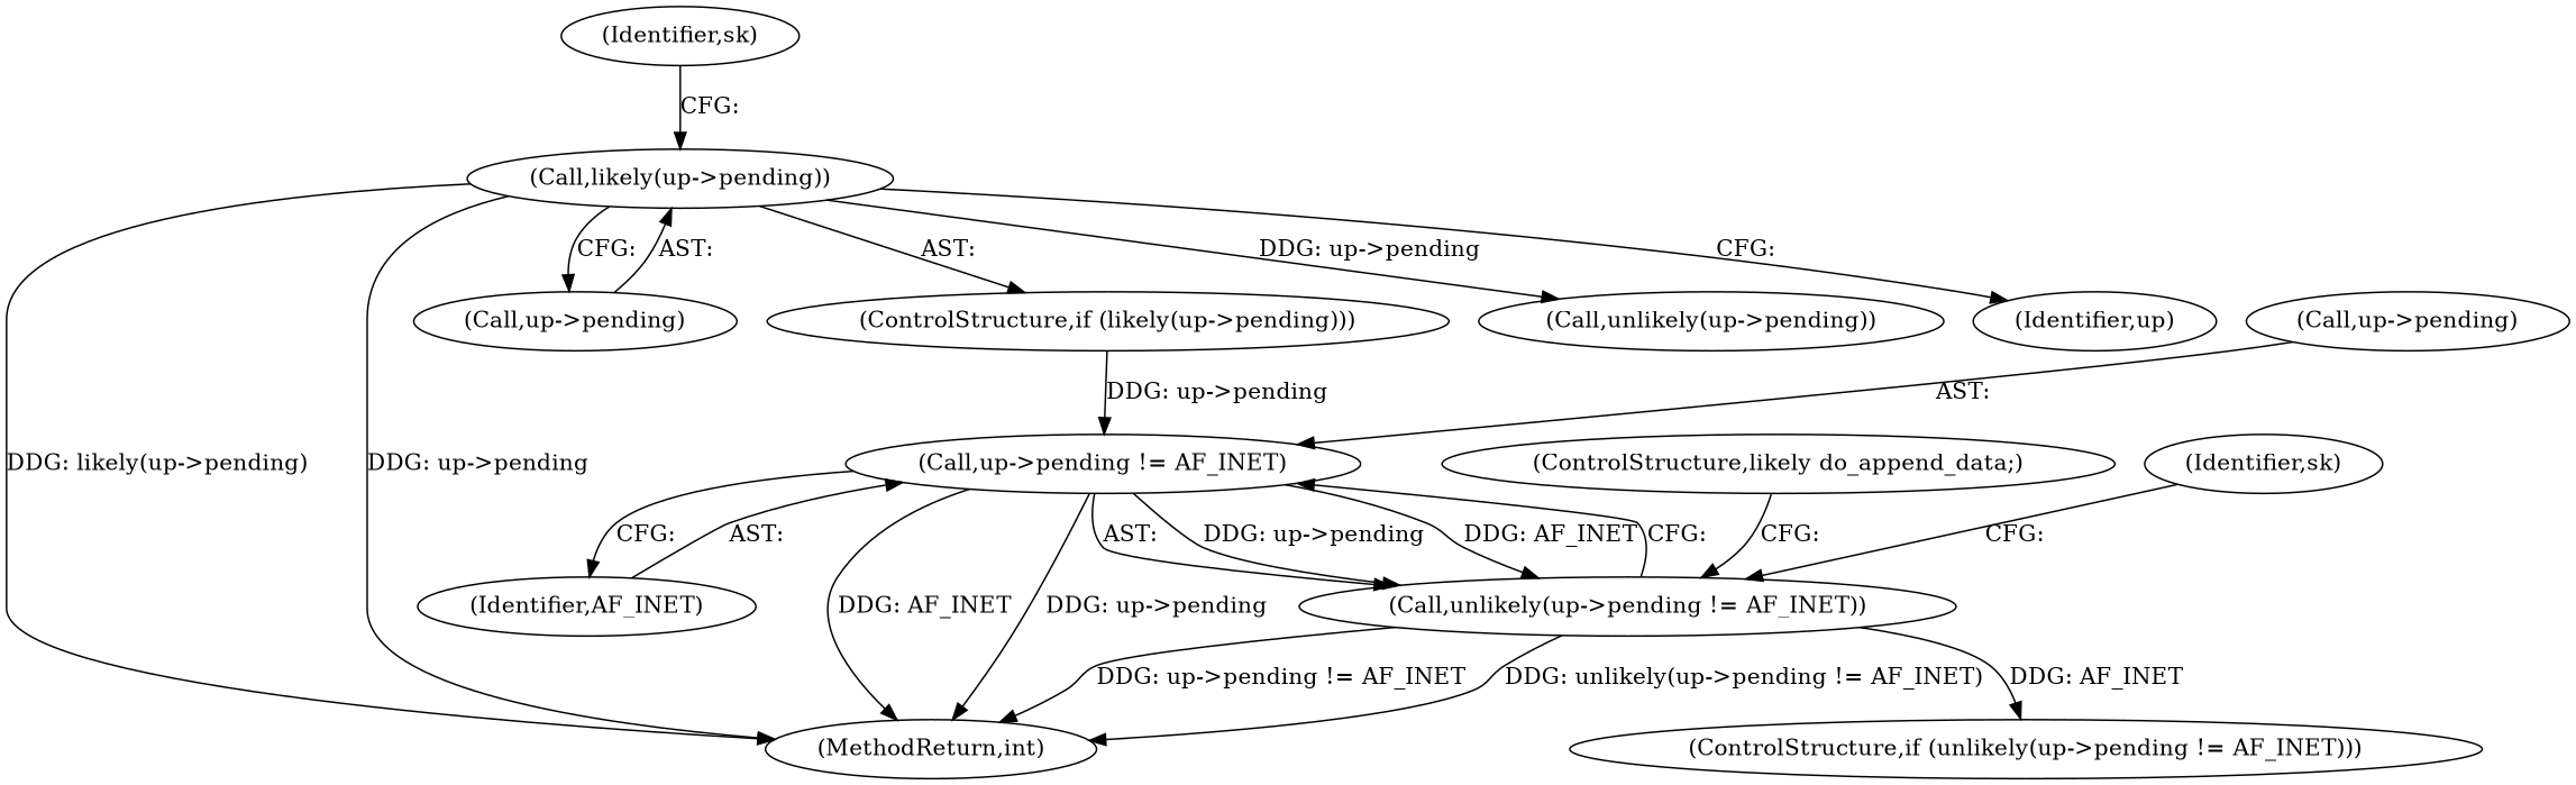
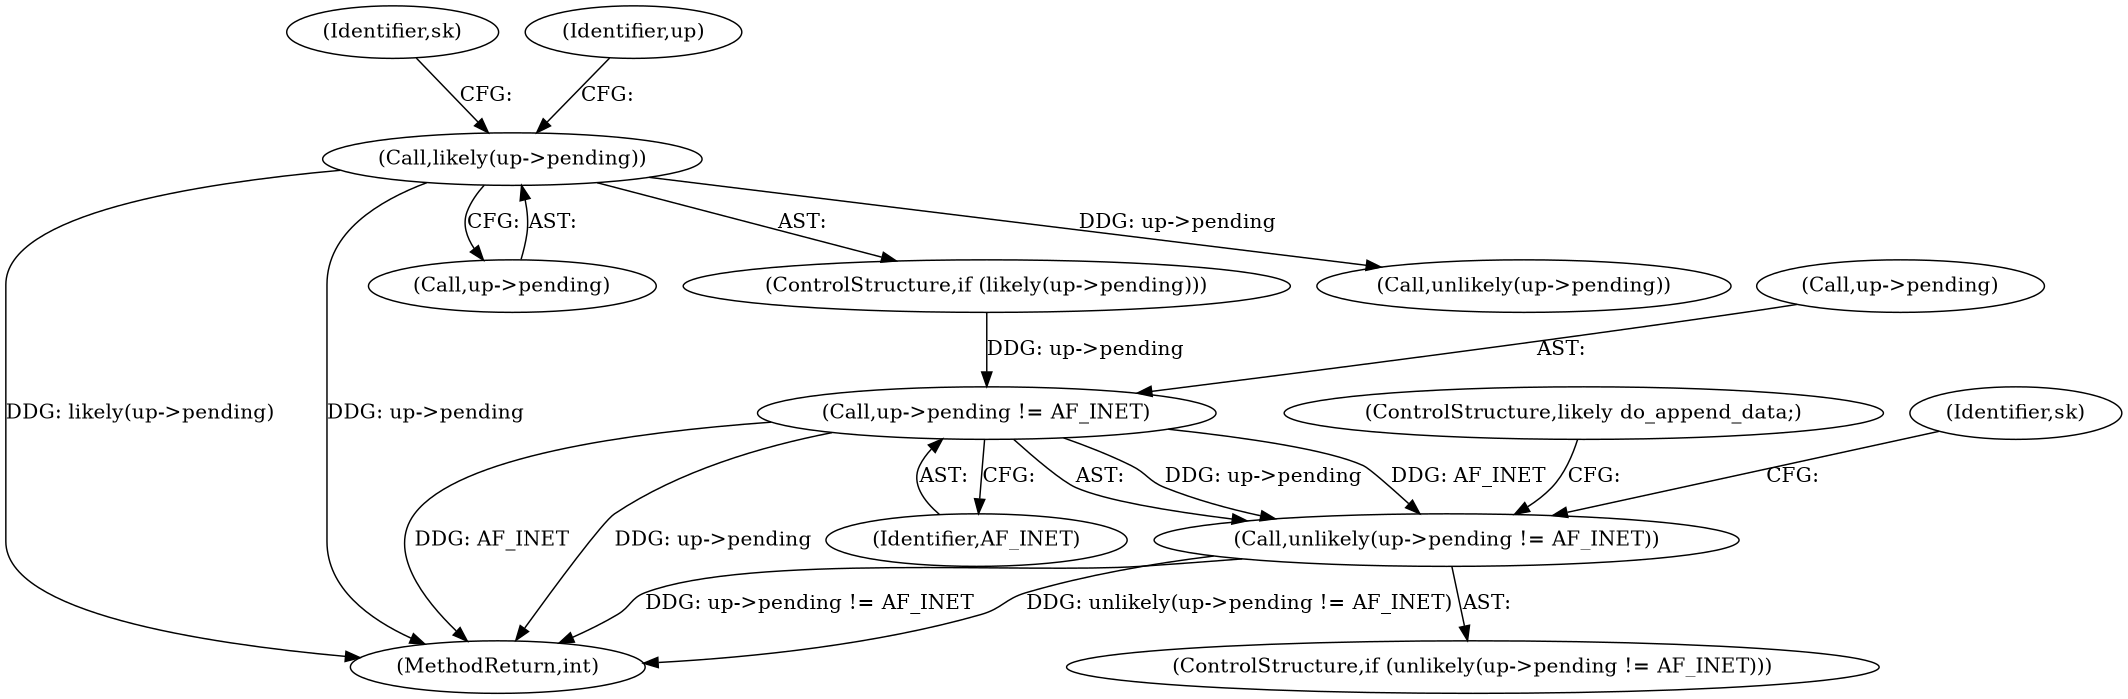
  digraph {
    n1 [label="(Call,up->pending != AF_INET)"]
    n2 [label="(Call,unlikely(up->pending != AF_INET))"]
    n3 [label="(Identifier,AF_INET)"]
    n4 [label="(MethodReturn,int)"]
    n5 [label="(ControlStructure,if (unlikely(up->pending != AF_INET)))"]
    n6 [label="(Call,likely(up->pending))"]
    n7 [label="(Call,up->pending)"]
    n8 [label="(ControlStructure,if (likely(up->pending)))"]
    n9 [label="(Call,unlikely(up->pending))"]
    n10 [label="(Identifier,sk)"]
    n11 [label="(ControlStructure,likely do_append_data;)"]
    n12 [label="(Call,up->pending)"]
    n13 [label="(Identifier,sk)"]
    n14 [label="(Identifier,up)"]
    n1 -> n2 [label="AST: "]
    n1 -> n2 [label="DDG: up->pending"]
    n1 -> n2 [label="DDG: AF_INET"]
    n1 -> n3 [label="CFG: "]
    n1 -> n4 [label="DDG: AF_INET"]
    n1 -> n4 [label="DDG: up->pending"]
-   n2 -> n1 [label="CFG: "]
    n2 -> n4 [label="DDG: unlikely(up->pending != AF_INET)"]
    n2 -> n4 [label="DDG: up->pending != AF_INET"]
-   n2 -> n5 [label="DDG: AF_INET"]
+   n2 -> n5 [label="AST: "]
    n3 -> n1 [label="AST: "]
    n6 -> n4 [label="DDG: likely(up->pending)"]
    n6 -> n4 [label="DDG: up->pending"]
    n6 -> n7 [label="CFG: "]
    n6 -> n8 [label="AST: "]
    n6 -> n9 [label="DDG: up->pending"]
    n7 -> n6 [label="AST: "]
    n8 -> n1 [label="DDG: up->pending"]
    n10 -> n6 [label="CFG: "]
    n11 -> n2 [label="CFG: "]
    n12 -> n1 [label="AST: "]
    n13 -> n2 [label="CFG: "]
-   n6 -> n14 [label="CFG: "]
+   n14 -> n6 [label="CFG: "]
  }
